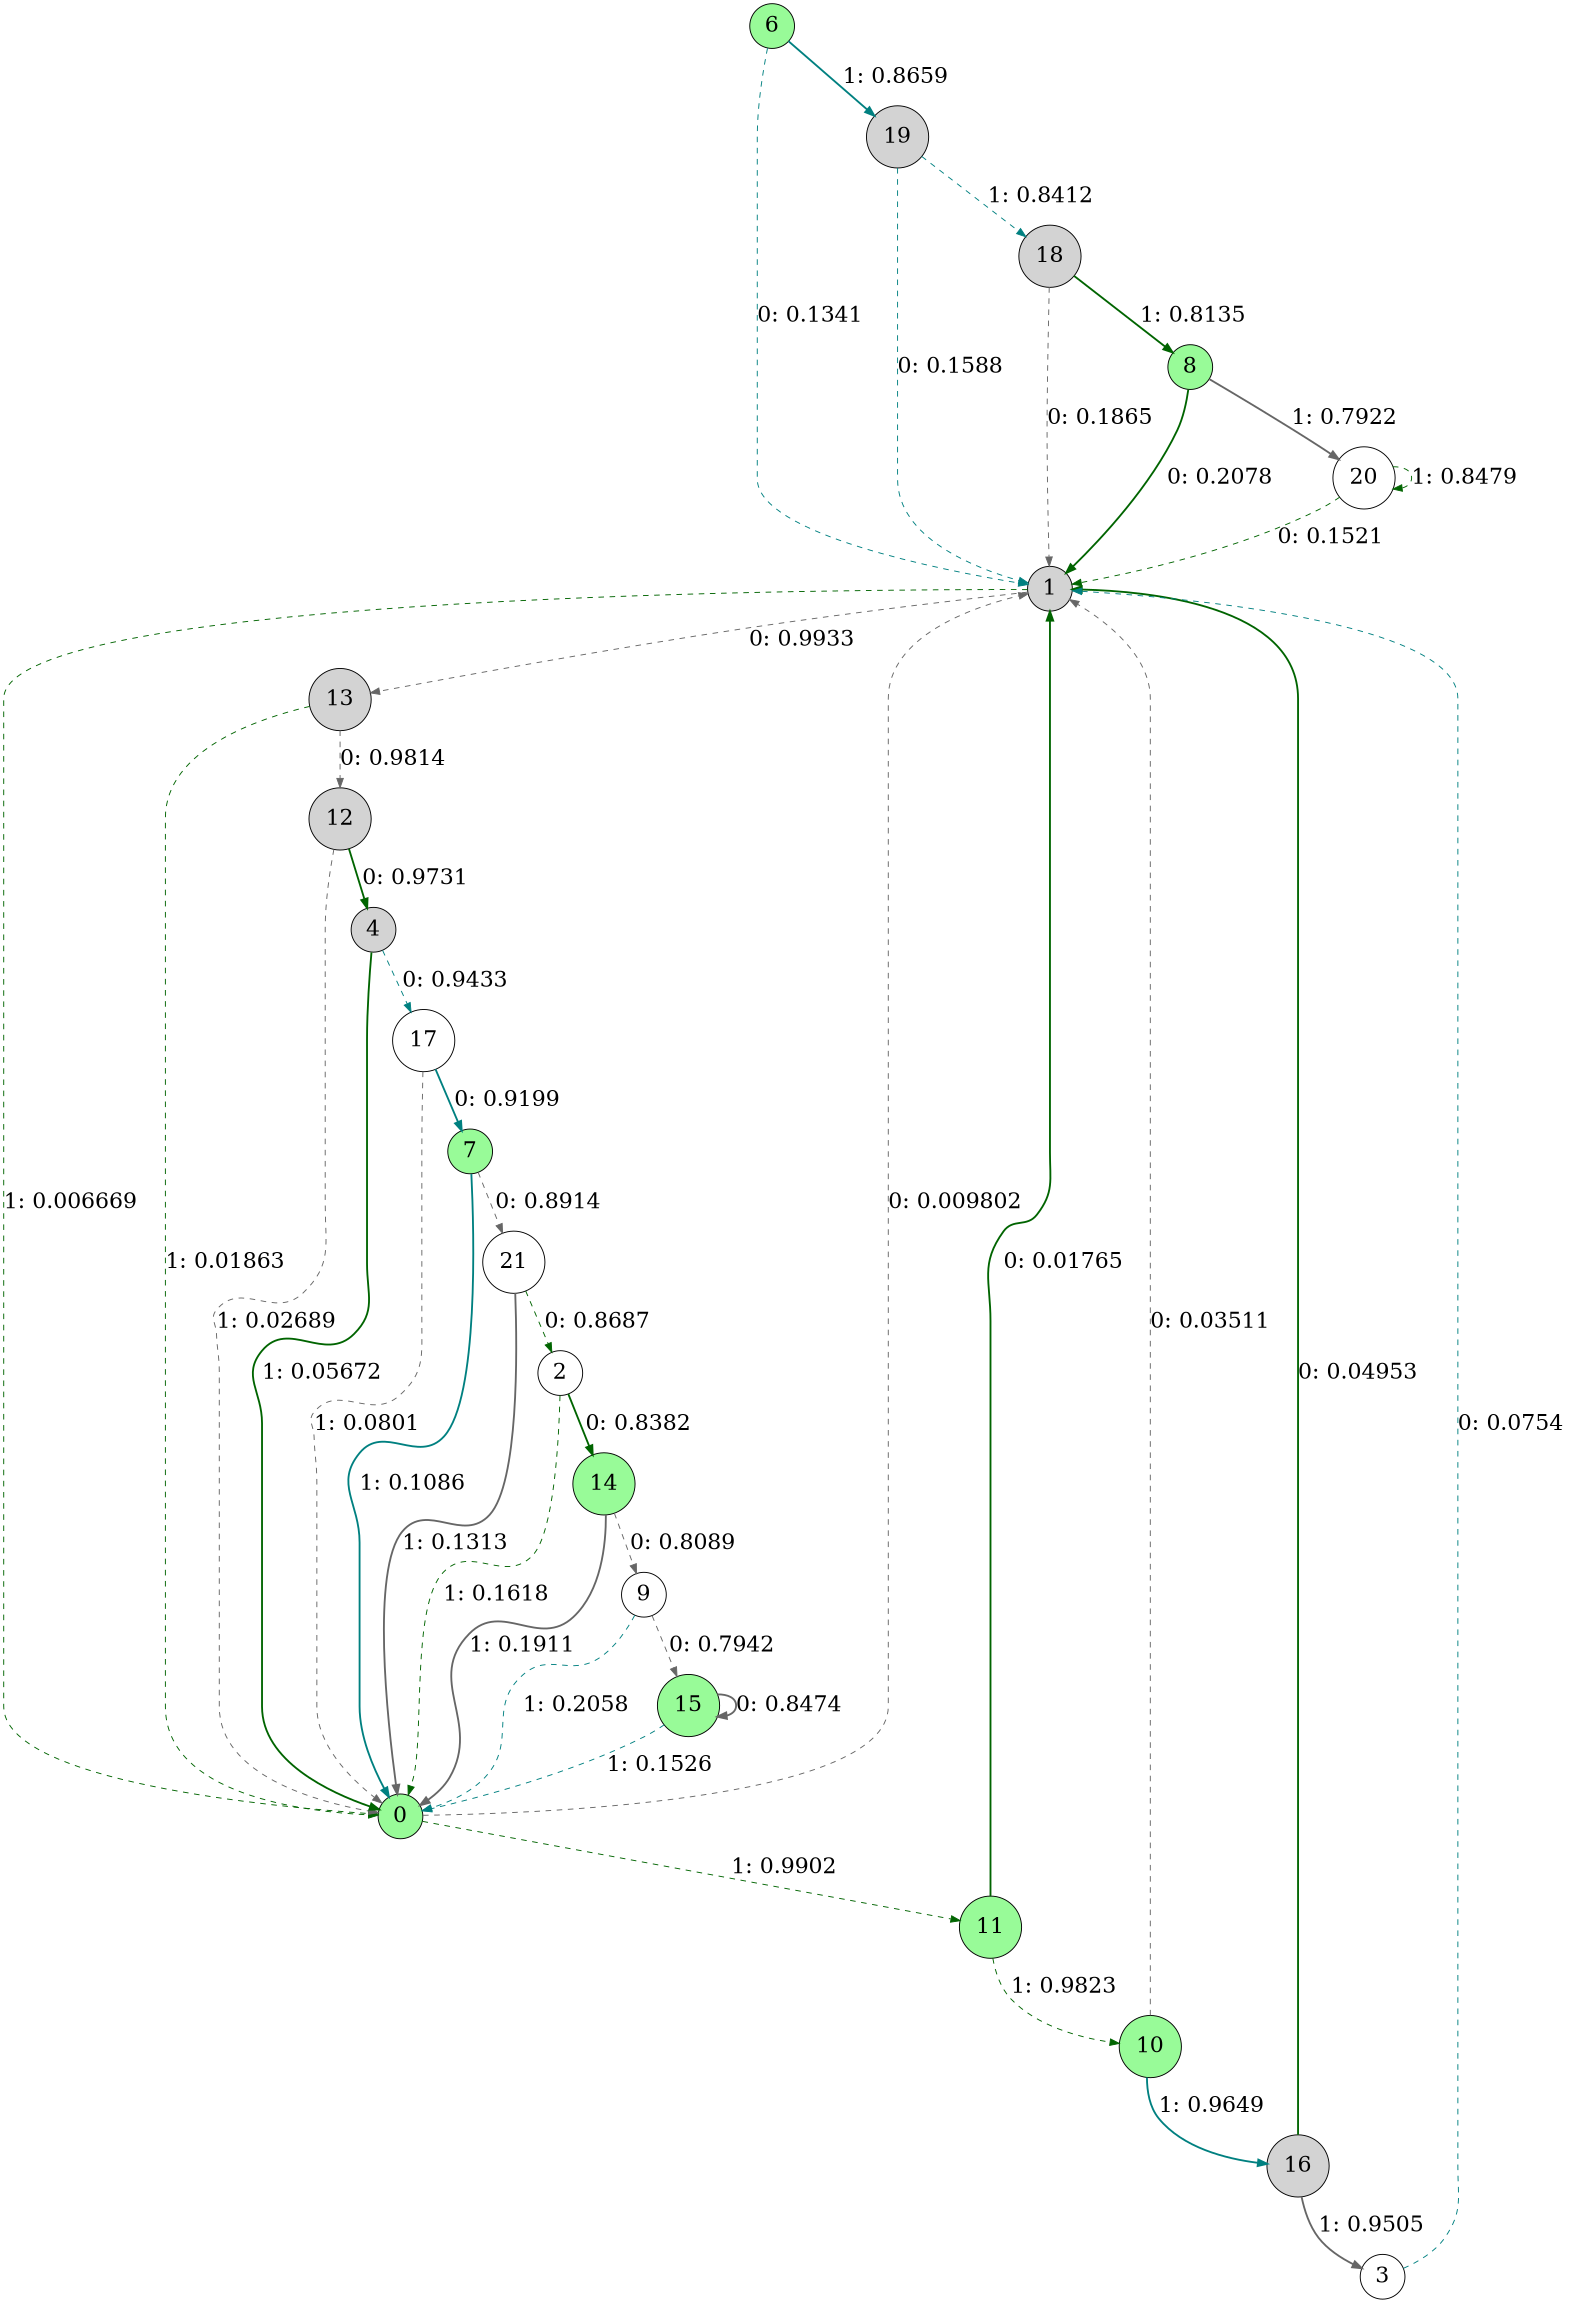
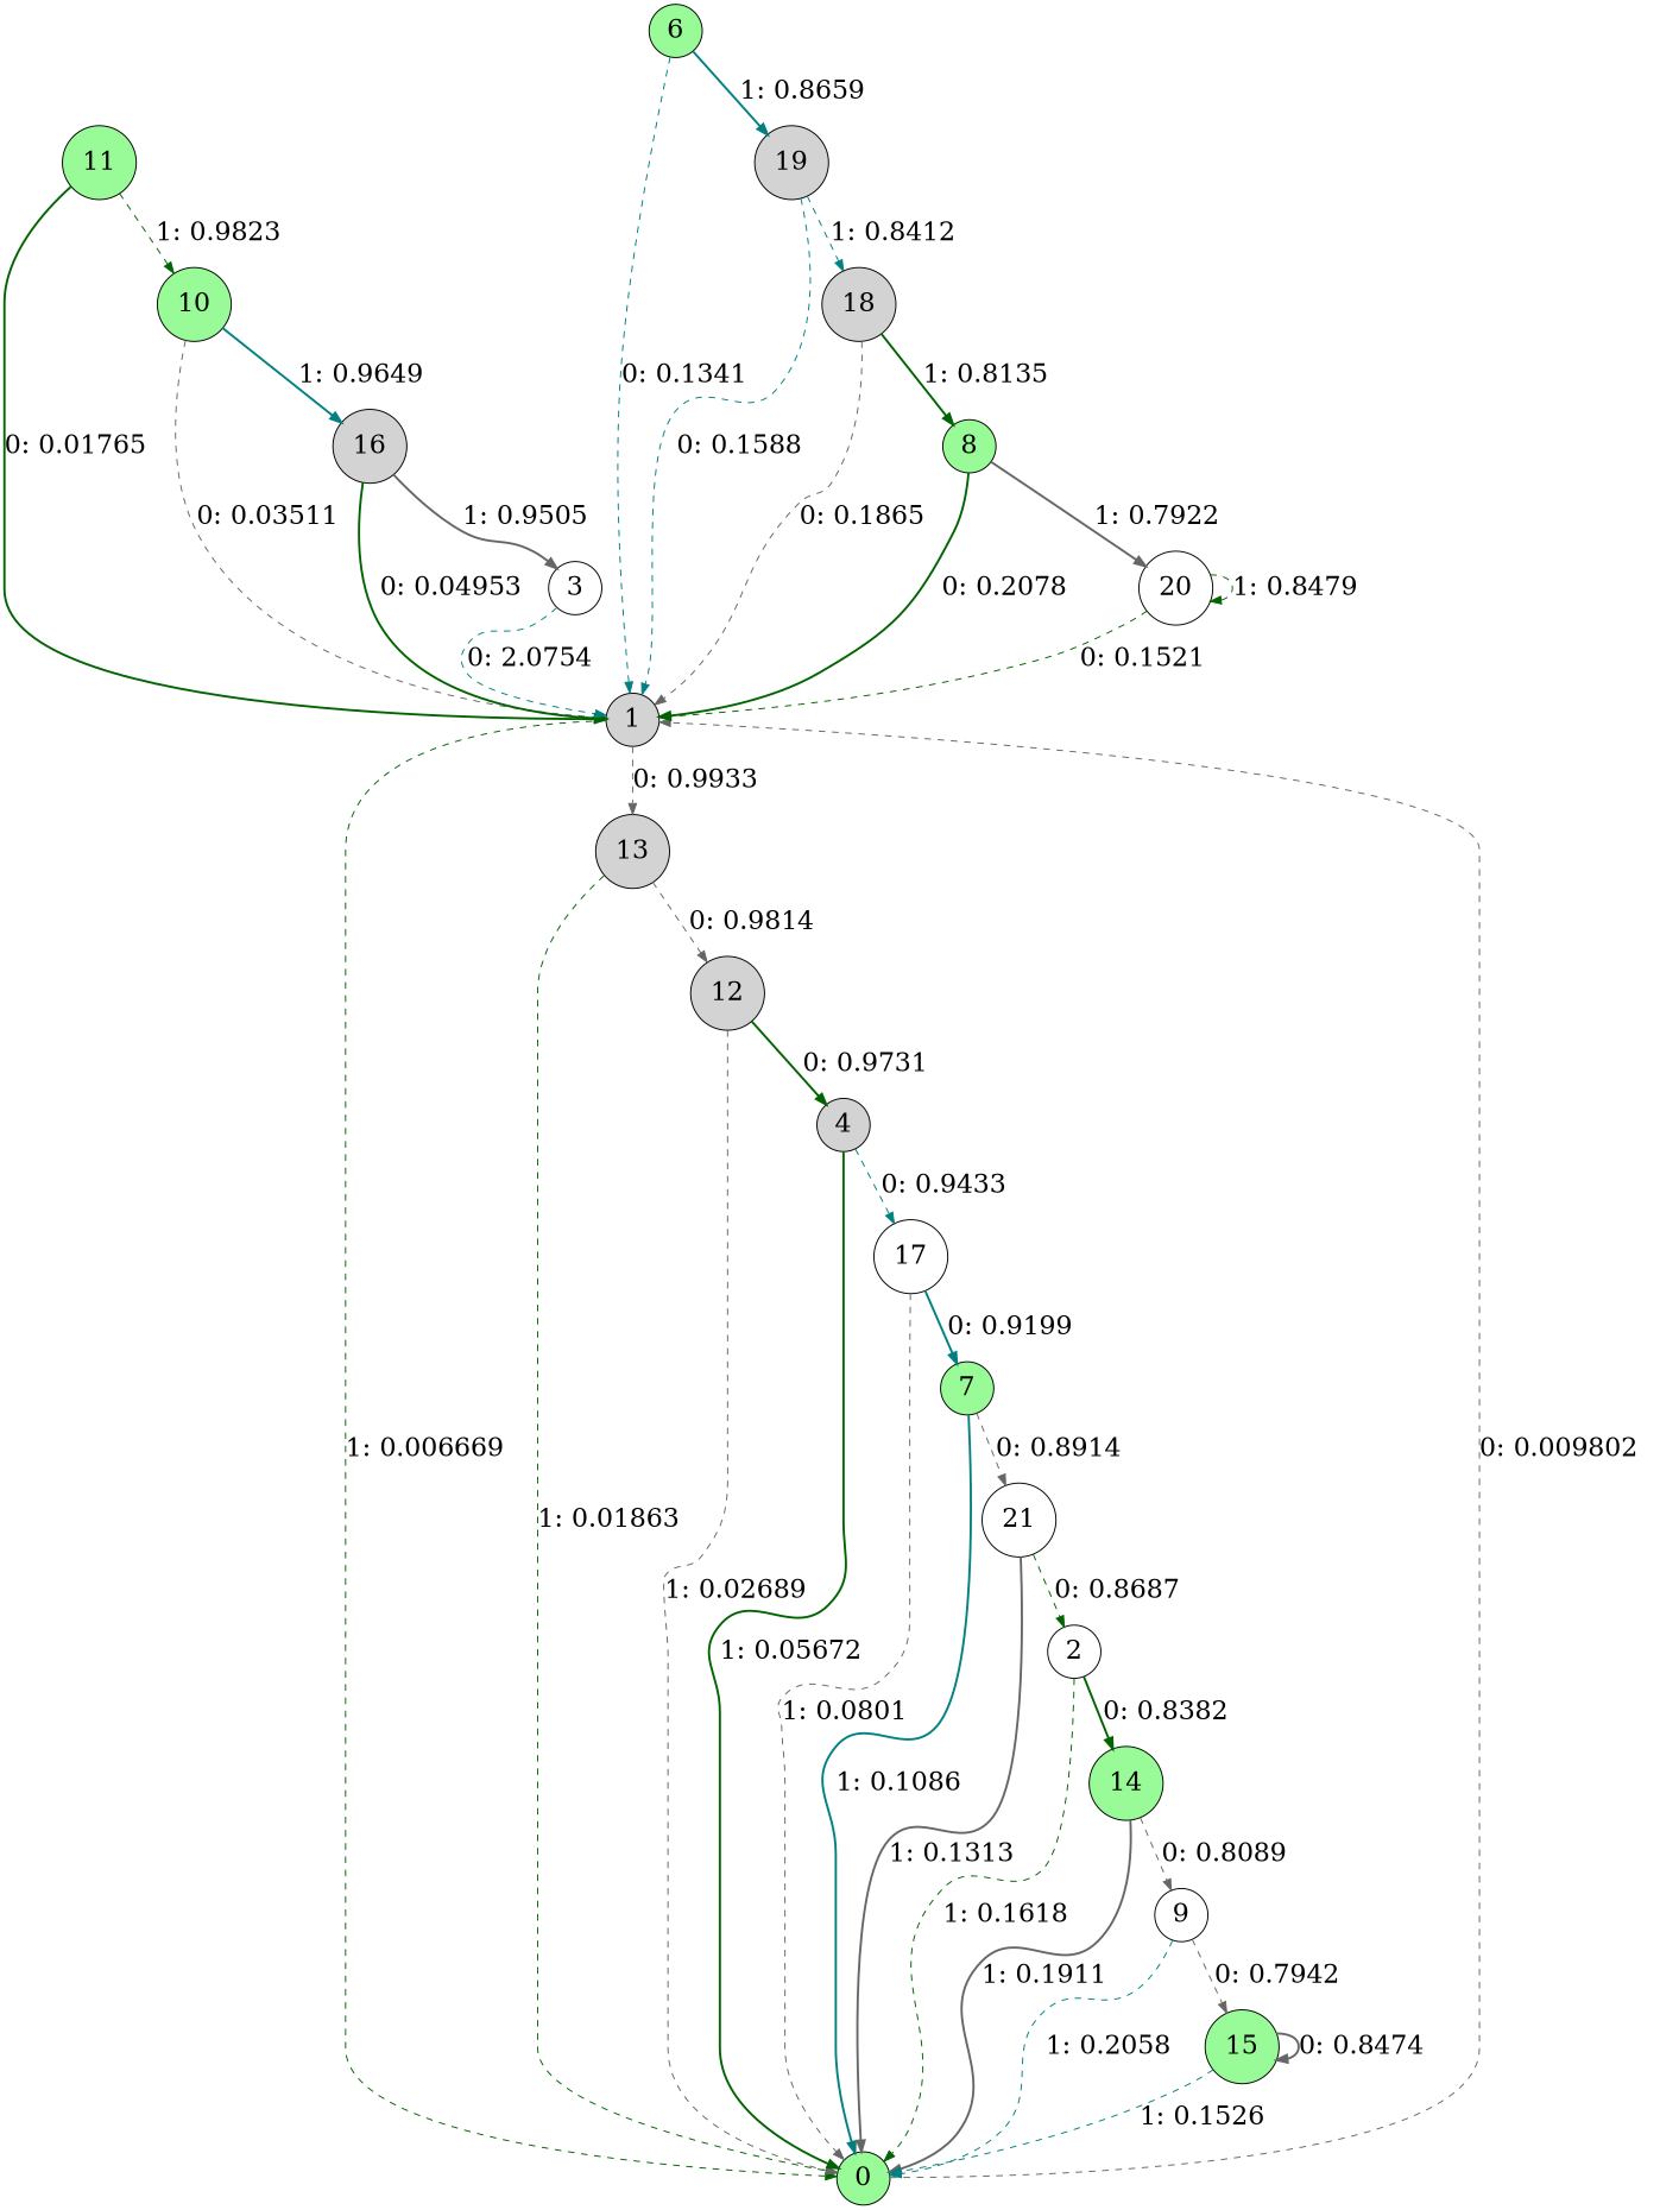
  digraph {
    node [fillcolor=palegreen fontsize=24 shape=circle style=filled]
    edge [color=darkgreen fontsize=24 style=dashed]
    1 [fillcolor=lightgrey]
    0
    11
    13 [fillcolor=lightgrey]
    10
    12 [fillcolor=lightgrey]
    16 [fillcolor=lightgrey]
    4 [fillcolor=lightgrey]
    2 [fillcolor=white]
    14
    9 [fillcolor=white]
    15
    3 [fillcolor=white]
    6
    19 [fillcolor=lightgrey]
    17 [fillcolor=white]
    7
    21 [fillcolor=white]
    18 [fillcolor=lightgrey]
    8
    20 [fillcolor=white]
    1 -> 0 [label="1: 0.006669  "]
    1 -> 13 [color=gray40 label="0: 0.9933   "]
    0 -> 1 [color=gray40 label="0: 0.009802  "]
-   0 -> 11 [label="1: 0.9902   "]
    11 -> 1 [label="0: 0.01765  " style=bold]
    11 -> 10 [label="1: 0.9823   "]
    13 -> 0 [label="1: 0.01863  "]
    13 -> 12 [color=gray40 label="0: 0.9814   "]
    10 -> 1 [color=gray40 label="0: 0.03511  "]
    10 -> 16 [color=teal label="1: 0.9649   " style=bold]
    12 -> 0 [color=gray40 label="1: 0.02689  "]
    12 -> 4 [label="0: 0.9731   " style=bold]
    16 -> 1 [label="0: 0.04953  " style=bold]
    16 -> 3 [color=gray40 label="1: 0.9505   " style=bold]
    4 -> 0 [label="1: 0.05672  " style=bold]
    4 -> 17 [color=teal label="0: 0.9433   "]
    2 -> 0 [label="1: 0.1618   "]
    2 -> 14 [label="0: 0.8382   " style=bold]
    14 -> 0 [color=gray40 label="1: 0.1911   " style=bold]
    14 -> 9 [color=gray40 label="0: 0.8089   "]
    9 -> 0 [color=teal label="1: 0.2058   "]
    9 -> 15 [color=gray40 label="0: 0.7942   "]
    15 -> 0 [color=teal label="1: 0.1526   "]
    15 -> 15 [color=gray40 label="0: 0.8474   " style=bold]
-   3 -> 1 [color=teal label="0: 0.0754   "]
+   3 -> 1 [color=teal label="0: 2.0754   "]
    6 -> 1 [color=teal label="0: 0.1341   "]
    6 -> 19 [color=teal label="1: 0.8659   " style=bold]
    19 -> 1 [color=teal label="0: 0.1588   "]
    19 -> 18 [color=teal label="1: 0.8412   "]
    17 -> 0 [color=gray40 label="1: 0.0801   "]
    17 -> 7 [color=teal label="0: 0.9199   " style=bold]
    7 -> 0 [color=teal label="1: 0.1086   " style=bold]
    7 -> 21 [color=gray40 label="0: 0.8914   "]
    21 -> 0 [color=gray40 label="1: 0.1313   " style=bold]
    21 -> 2 [label="0: 0.8687   "]
    18 -> 1 [color=gray40 label="0: 0.1865   "]
    18 -> 8 [label="1: 0.8135   " style=bold]
    8 -> 1 [label="0: 0.2078   " style=bold]
    8 -> 20 [color=gray40 label="1: 0.7922   " style=bold]
    20 -> 1 [label="0: 0.1521   "]
    20 -> 20 [label="1: 0.8479   "]
  }
